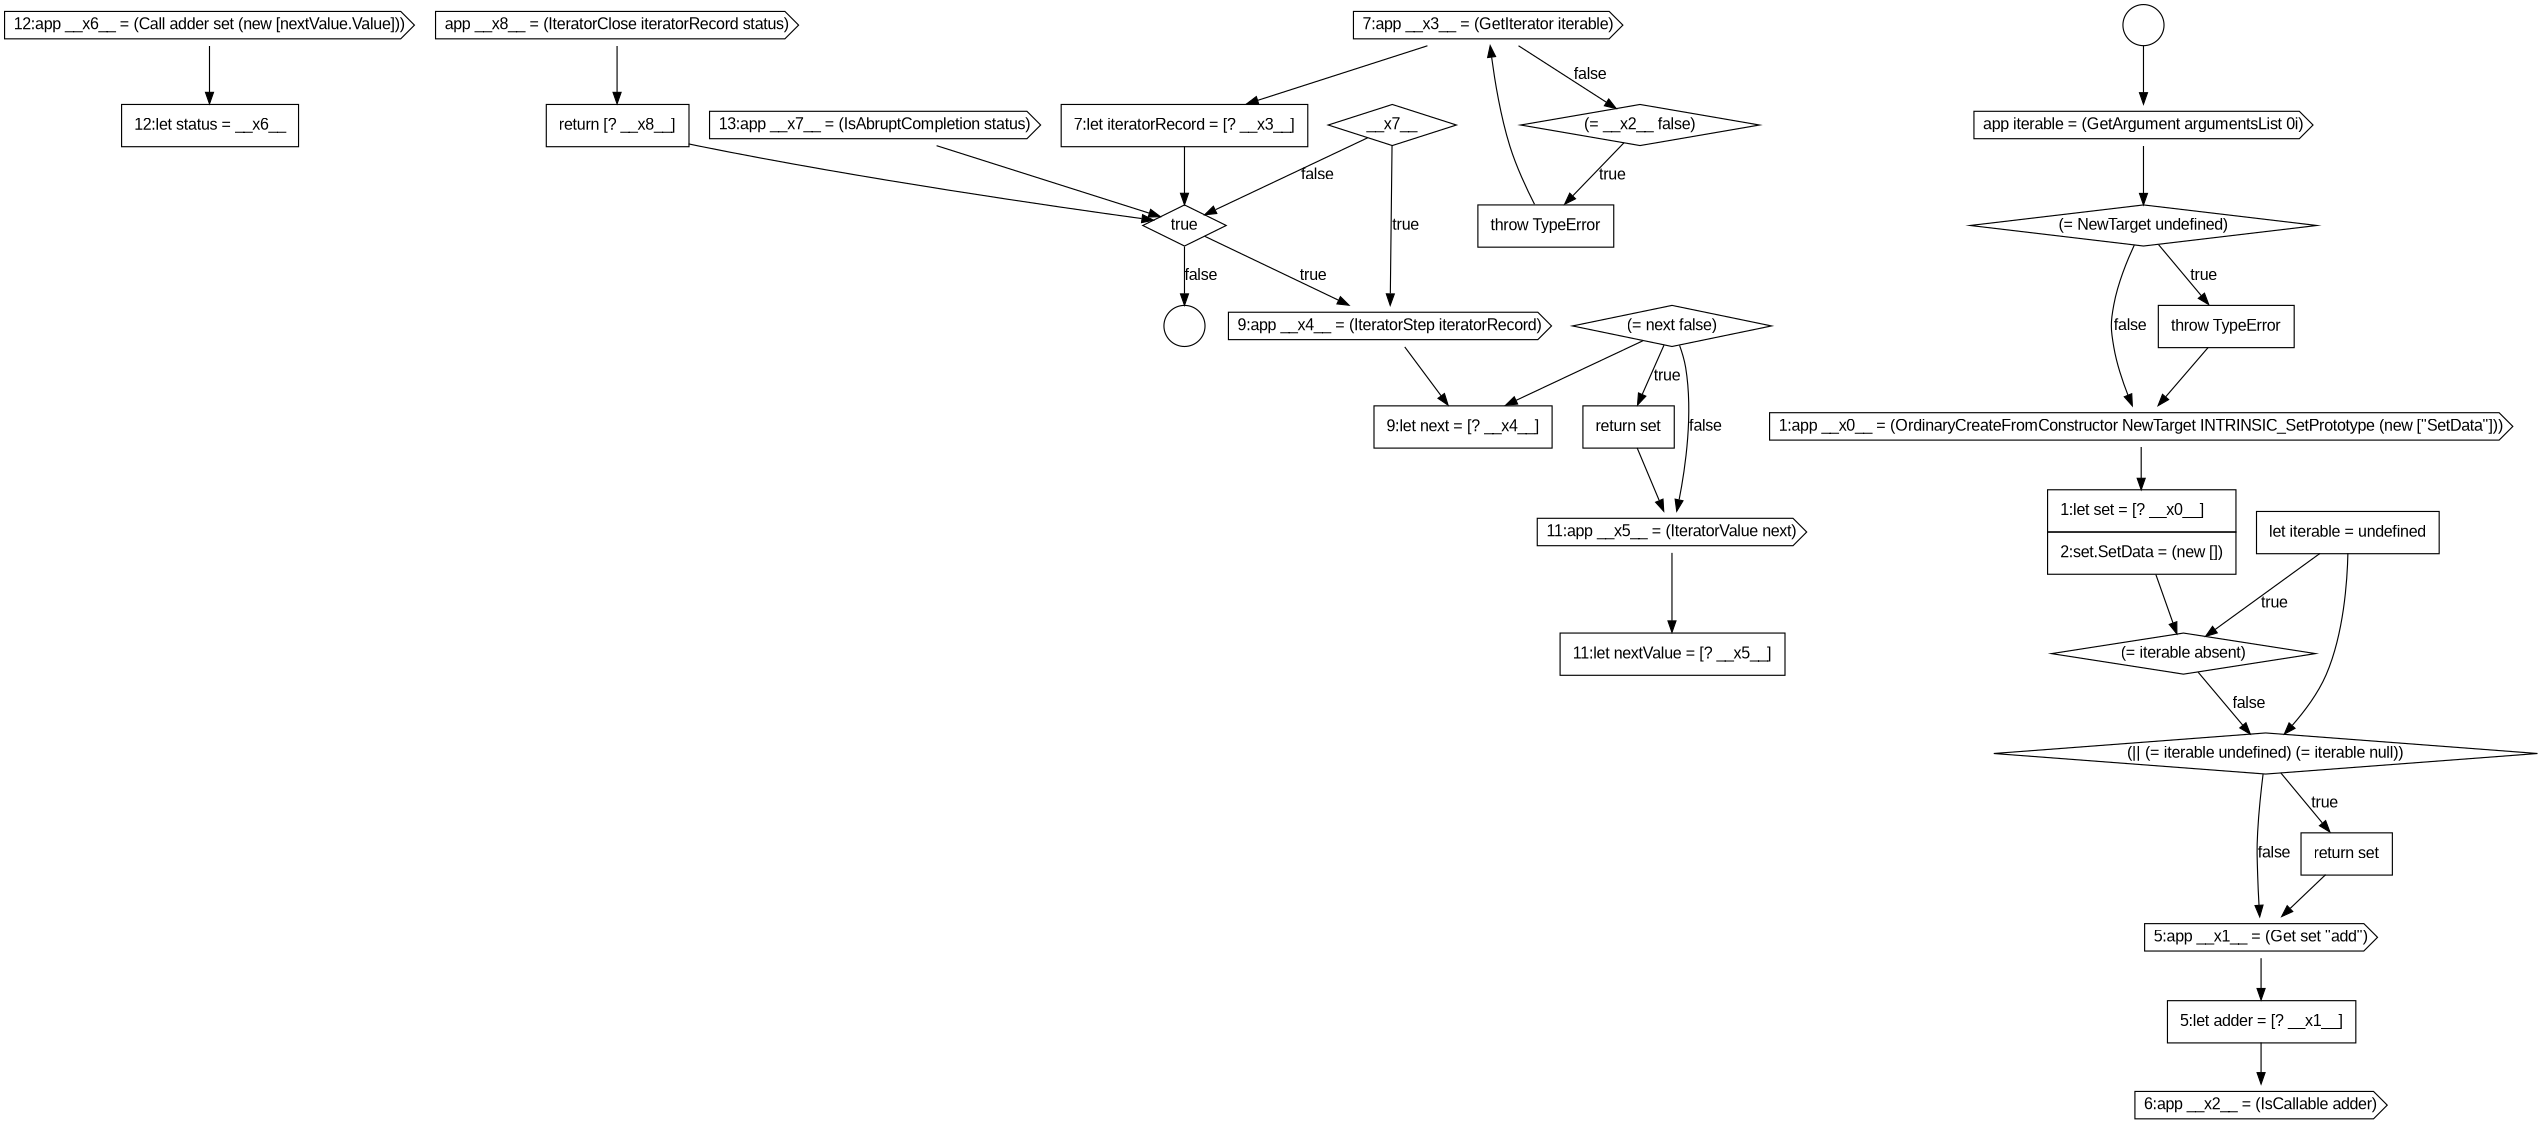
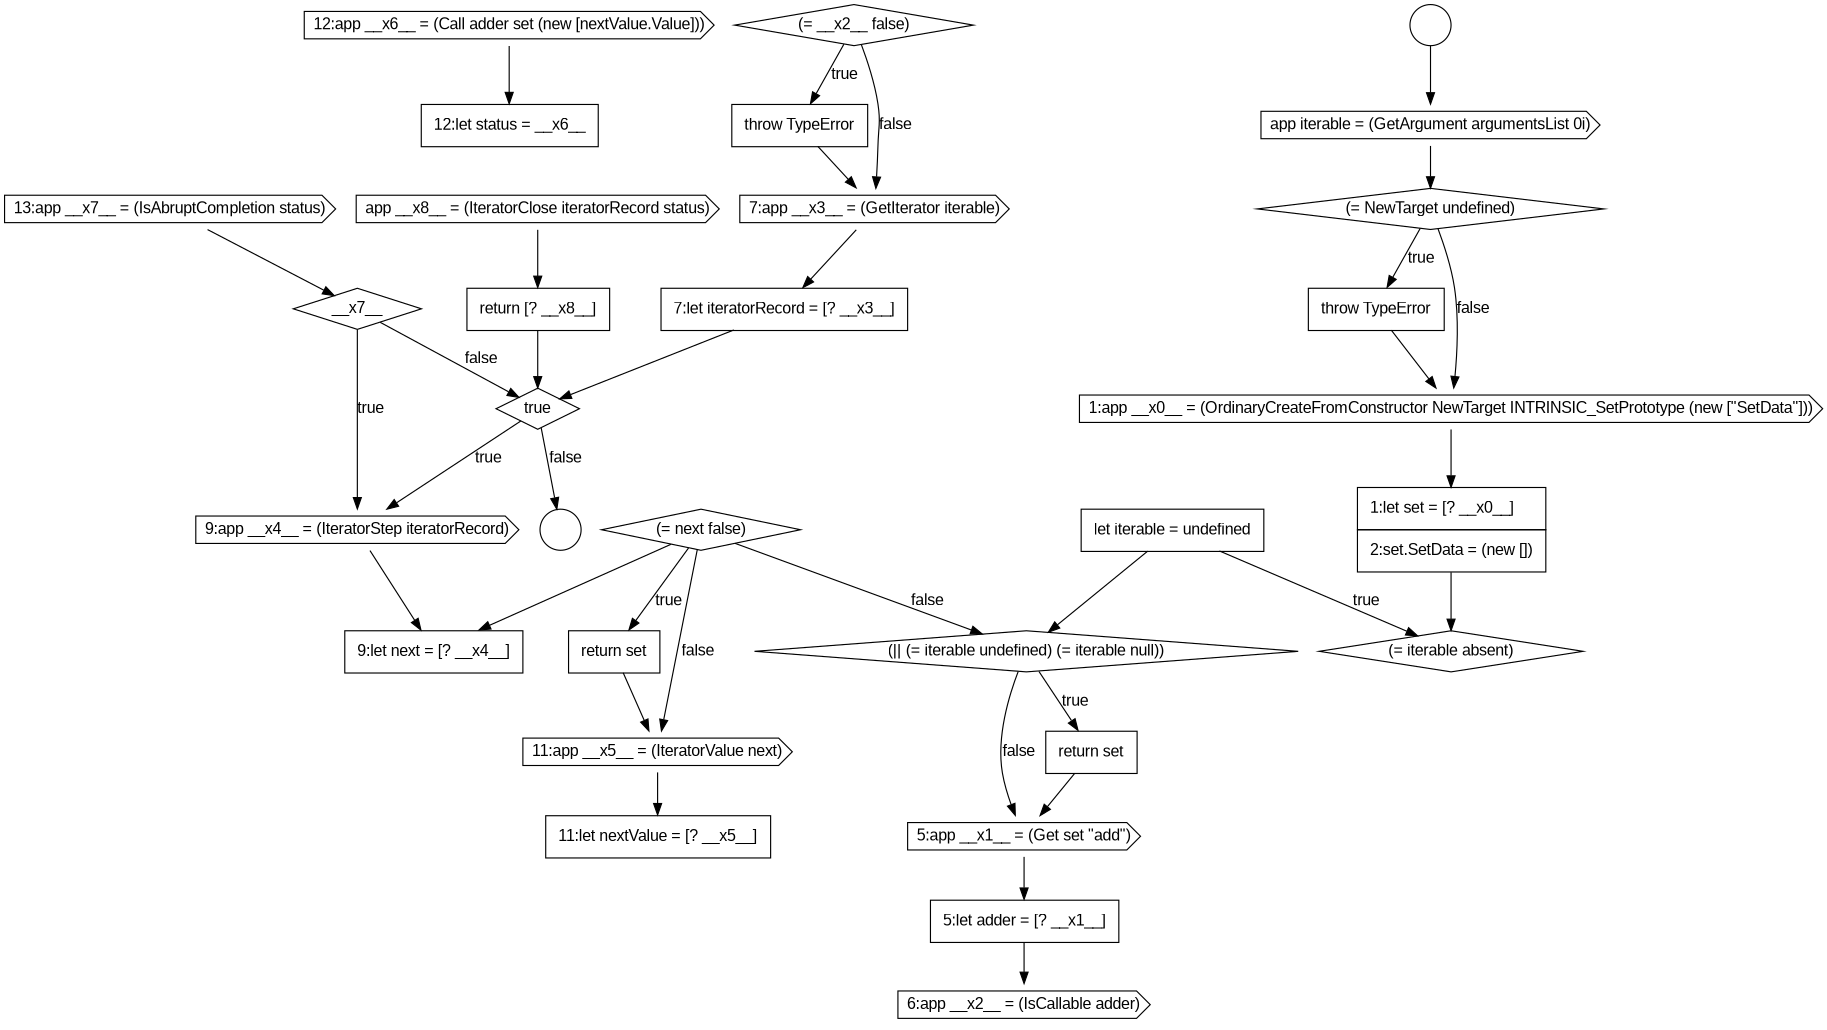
  digraph {
    fontname="Liberation Sans"
    node [color=black fillcolor=white fontname="Liberation Sans" shape=none style=filled]
    edge [color=black fontname="Liberation Sans"]
    n1 [label=<<font color="black">     <table border="0" cellborder="1" cellspacing="0" cellpadding="10">       <tr><td align="left">12:let status = __x6__</td></tr>     </table>   </font>> margin=0]
    n2 [label=<<font color="black">13:app __x7__ = (IsAbruptCompletion status)</font>> shape=cds]
    n3 [label=<<font color="black">__x7__</font>> shape=diamond]
    n4 [label=<<font color="black">app __x8__ = (IteratorClose iteratorRecord status)</font>> shape=cds]
    n5 [label=<<font color="black">     <table border="0" cellborder="1" cellspacing="0" cellpadding="10">       <tr><td align="left">return [? __x8__]</td></tr>     </table>   </font>> margin=0]
    n6 [label=<<font color="black">true</font>> shape=diamond]
    n7 [label=<<font color="black">     <table border="0" cellborder="1" cellspacing="0" cellpadding="10">       <tr><td align="left">5:let adder = [? __x1__]</td></tr>     </table>   </font>> margin=0]
    n8 [label=<<font color="black">6:app __x2__ = (IsCallable adder)</font>> shape=cds]
    n9 [label=" " shape=circle]
    n10 [label=<<font color="black">     <table border="0" cellborder="1" cellspacing="0" cellpadding="10">       <tr><td align="left">return set</td></tr>     </table>   </font>> margin=0]
    n11 [label=<<font color="black">11:app __x5__ = (IteratorValue next)</font>> shape=cds]
    n12 [label=<<font color="black">     <table border="0" cellborder="1" cellspacing="0" cellpadding="10">       <tr><td align="left">11:let nextValue = [? __x5__]</td></tr>     </table>   </font>> margin=0]
    n13 [label=<<font color="black">(= NewTarget undefined)</font>> shape=diamond]
    n14 [label=<<font color="black">1:app __x0__ = (OrdinaryCreateFromConstructor NewTarget INTRINSIC_SetPrototype (new [&quot;SetData&quot;]))</font>> shape=cds]
    n15 [label=<<font color="black">     <table border="0" cellborder="1" cellspacing="0" cellpadding="10">       <tr><td align="left">throw TypeError</td></tr>     </table>   </font>> margin=0]
    n16 [label=<<font color="black">     <table border="0" cellborder="1" cellspacing="0" cellpadding="10">       <tr><td align="left">1:let set = [? __x0__]</td></tr>       <tr><td align="left">2:set.SetData = (new [])</td></tr>     </table>   </font>> margin=0]
    n17 [label=<<font color="black">12:app __x6__ = (Call adder set (new [nextValue.Value]))</font>> shape=cds]
    n18 [label=<<font color="black">9:app __x4__ = (IteratorStep iteratorRecord)</font>> shape=cds]
    n19 [label=<<font color="black">(= iterable absent)</font>> shape=diamond]
    n20 [label=<<font color="black">5:app __x1__ = (Get set &quot;add&quot;)</font>> shape=cds]
    n21 [label=<<font color="black">(|| (= iterable undefined) (= iterable null))</font>> shape=diamond]
    n22 [label=<<font color="black">     <table border="0" cellborder="1" cellspacing="0" cellpadding="10">       <tr><td align="left">return set</td></tr>     </table>   </font>> margin=0]
    n23 [label=<<font color="black">     <table border="0" cellborder="1" cellspacing="0" cellpadding="10">       <tr><td align="left">9:let next = [? __x4__]</td></tr>     </table>   </font>> margin=0]
    n24 [label=<<font color="black">7:app __x3__ = (GetIterator iterable)</font>> shape=cds]
    n25 [label=<<font color="black">     <table border="0" cellborder="1" cellspacing="0" cellpadding="10">       <tr><td align="left">7:let iteratorRecord = [? __x3__]</td></tr>     </table>   </font>> margin=0]
    n26 [label=<<font color="black">     <table border="0" cellborder="1" cellspacing="0" cellpadding="10">       <tr><td align="left">let iterable = undefined</td></tr>     </table>   </font>> margin=0]
    n27 [label=<<font color="black">(= next false)</font>> shape=diamond]
    n28 [label=<<font color="black">(= __x2__ false)</font>> shape=diamond]
    n29 [label=<<font color="black">     <table border="0" cellborder="1" cellspacing="0" cellpadding="10">       <tr><td align="left">throw TypeError</td></tr>     </table>   </font>> margin=0]
    n30 [label=<<font color="black">app iterable = (GetArgument argumentsList 0i)</font>> shape=cds]
    n31 [label=" " shape=circle]
-   n2 -> n6
+   n2 -> n3
    n3 -> n6 [label=<<font color="black">false</font>>]
    n3 -> n18 [label=<<font color="black">true</font>>]
    n4 -> n5
    n5 -> n6
    n6 -> n9 [label=<<font color="black">false</font>>]
    n6 -> n18 [label=<<font color="black">true</font>>]
    n7 -> n8
    n10 -> n11
    n11 -> n12
    n13 -> n14 [label=<<font color="black">false</font>>]
    n13 -> n15 [label=<<font color="black">true</font>>]
    n14 -> n16
    n15 -> n14
    n16 -> n19
    n17 -> n1
    n18 -> n23
-   n19 -> n21 [label=<<font color="black">false</font>>]
+   n27 -> n21 [label=<<font color="black">false</font>>]
    n20 -> n7
    n21 -> n20 [label=<<font color="black">false</font>>]
    n21 -> n22 [label=<<font color="black">true</font>>]
    n22 -> n20
    n24 -> n25
    n25 -> n6
    n26 -> n19 [label=<<font color="black">true</font>>]
    n26 -> n21
    n27 -> n10 [label=<<font color="black">true</font>>]
    n27 -> n11 [label=<<font color="black">false</font>>]
    n27 -> n23
-   n24 -> n28 [label=<<font color="black">false</font>>]
+   n28 -> n24 [label=<<font color="black">false</font>>]
    n28 -> n29 [label=<<font color="black">true</font>>]
    n29 -> n24
    n30 -> n13
    n31 -> n30
  }
